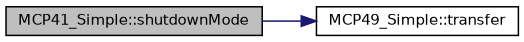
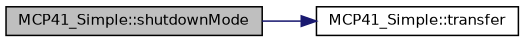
  digraph {
    rankdir=LR
    node [color=black fontname=Helvetica fontsize=10 shape=record style=filled]
    n1 [fillcolor=grey75 fontcolor=black height=0.2 label="MCP41_Simple::shutdownMode" width=0.4]
-   n2 [fillcolor=white height=0.2 label="MCP49_Simple::transfer" width=0.4]
+   n2 [fillcolor=white height=0.2 label="MCP41_Simple::transfer" width=0.4]
    n1 -> n2 [color=midnightblue fontname=Helvetica fontsize=10 labelfontname=Helvetica labelfontsize=10 style=solid]
  }
